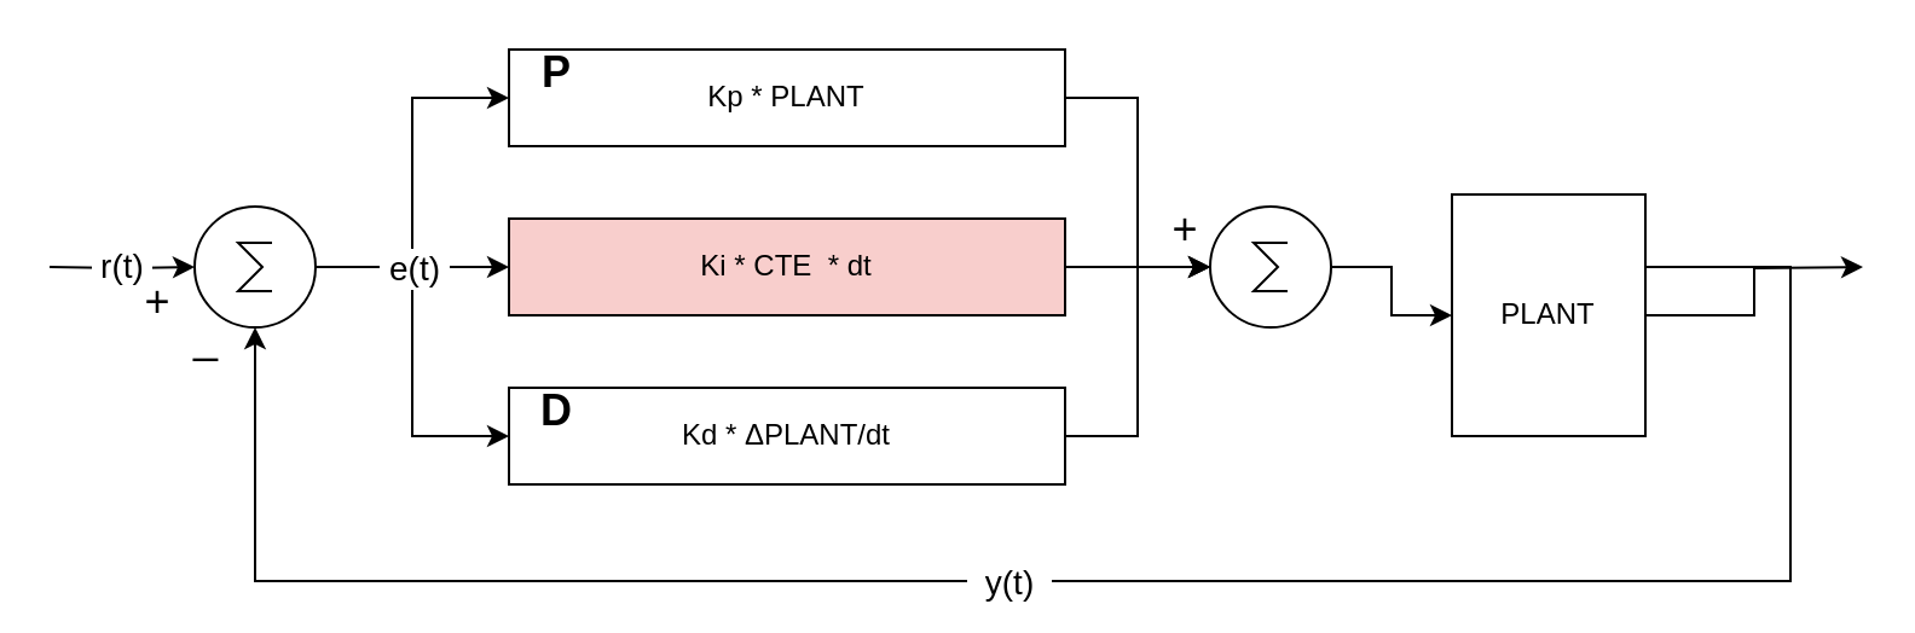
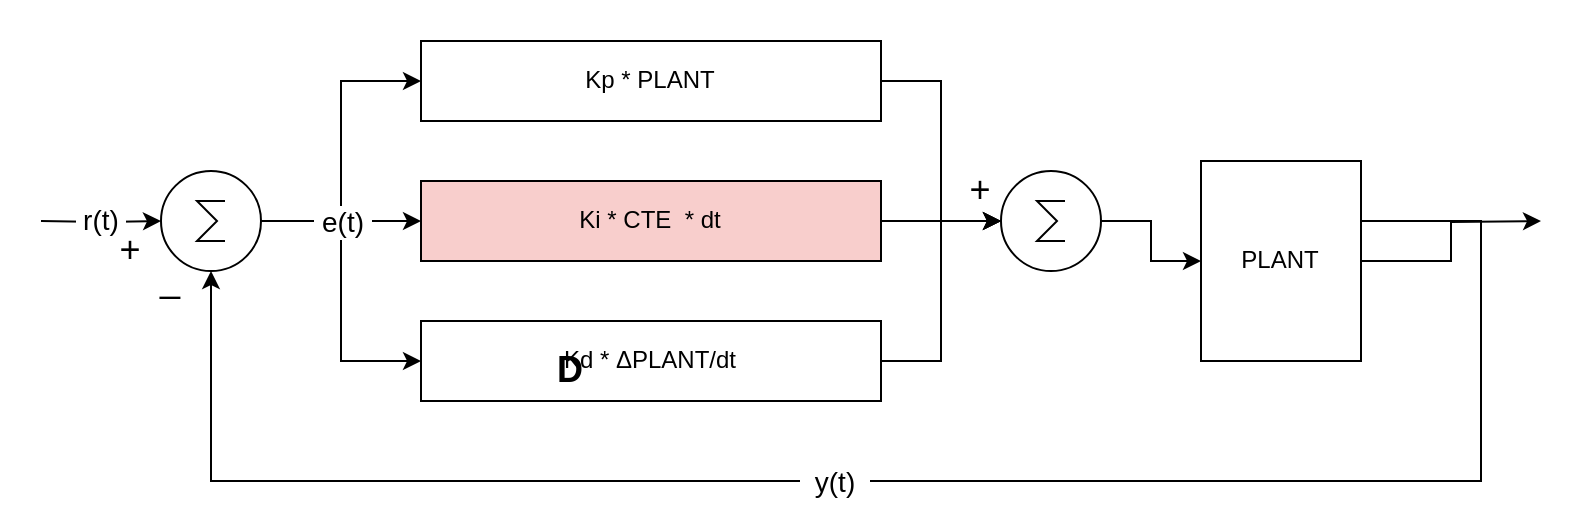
  <mxCell id="0" />
  <mxCell id="1" parent="0" />
  <mxCell id="2" style="edgeStyle=orthogonalEdgeStyle;rounded=0;orthogonalLoop=1;jettySize=auto;html=1;exitX=1;exitY=0.5;exitDx=0;exitDy=0;entryX=0;entryY=0.5;entryDx=0;entryDy=0;entryPerimeter=0;" edge="1" parent="1" source="3" target="11"><mxGeometry relative="1" as="geometry" /></mxCell>
  <mxCell id="3" value="Kp * PLANT" style="rounded=0;whiteSpace=wrap;html=1;" vertex="1" parent="1"><mxGeometry x="210" y="20" width="230" height="40" as="geometry" /></mxCell>
  <mxCell id="4" style="edgeStyle=orthogonalEdgeStyle;rounded=0;orthogonalLoop=1;jettySize=auto;html=1;exitX=1;exitY=0.5;exitDx=0;exitDy=0;entryX=0;entryY=0.5;entryDx=0;entryDy=0;entryPerimeter=0;" edge="1" parent="1" source="5" target="11"><mxGeometry relative="1" as="geometry" /></mxCell>
  <mxCell id="5" value="Ki * CTE&amp;nbsp; * dt" style="rounded=0;whiteSpace=wrap;html=1;fillColor=#f8cecc;" vertex="1" parent="1"><mxGeometry x="210" y="90" width="230" height="40" as="geometry" /></mxCell>
  <mxCell id="6" style="edgeStyle=orthogonalEdgeStyle;rounded=0;orthogonalLoop=1;jettySize=auto;html=1;exitX=1;exitY=0.5;exitDx=0;exitDy=0;" edge="1" parent="1" source="7"><mxGeometry relative="1" as="geometry"><mxPoint x="500" y="110" as="targetPoint" /><Array as="points"><mxPoint x="470" y="180" /><mxPoint x="470" y="110" /></Array></mxGeometry></mxCell>
  <mxCell id="7" value="Kd *&amp;nbsp;&lt;span&gt;Δ&lt;/span&gt;PLANT/dt" style="rounded=0;whiteSpace=wrap;html=1;" vertex="1" parent="1"><mxGeometry x="210" y="160" width="230" height="40" as="geometry" /></mxCell>
- <mxCell id="8" value="&lt;font style=&quot;font-size: 18px&quot;&gt;&lt;b&gt;P&lt;/b&gt;&lt;/font&gt;" style="text;html=1;strokeColor=none;fillColor=none;align=center;verticalAlign=middle;whiteSpace=wrap;rounded=0;" vertex="1" parent="1"><mxGeometry x="210" y="20" width="40" height="20" as="geometry" /></mxCell>
- <mxCell id="9" value="&lt;font style=&quot;font-size: 18px&quot;&gt;&lt;b&gt;D&lt;/b&gt;&lt;/font&gt;" style="text;html=1;strokeColor=none;fillColor=none;align=center;verticalAlign=middle;whiteSpace=wrap;rounded=0;" vertex="1" parent="1"><mxGeometry x="210" y="160" width="40" height="20" as="geometry" /></mxCell>
+ <mxCell id="9" value="&lt;font style=&quot;font-size: 18px&quot;&gt;&lt;b&gt;D&lt;/b&gt;&lt;/font&gt;" style="text;html=1;strokeColor=none;fillColor=none;align=center;verticalAlign=middle;whiteSpace=wrap;rounded=0;" vertex="1" parent="1"><mxGeometry x="265" y="175" width="40" height="20" as="geometry" /></mxCell>
  <mxCell id="10" style="edgeStyle=orthogonalEdgeStyle;rounded=0;orthogonalLoop=1;jettySize=auto;html=1;exitX=1;exitY=0.5;exitDx=0;exitDy=0;exitPerimeter=0;entryX=0;entryY=0.5;entryDx=0;entryDy=0;" edge="1" parent="1" source="11" target="15"><mxGeometry relative="1" as="geometry" /></mxCell>
  <mxCell id="11" value="" style="verticalLabelPosition=bottom;shadow=0;dashed=0;align=center;fillColor=#ffffff;html=1;verticalAlign=top;strokeWidth=1;shape=mxgraph.electrical.abstract.sum;" vertex="1" parent="1"><mxGeometry x="500" y="85" width="50" height="50" as="geometry" /></mxCell>
  <mxCell id="12" style="edgeStyle=orthogonalEdgeStyle;rounded=0;orthogonalLoop=1;jettySize=auto;html=1;exitX=1;exitY=0.5;exitDx=0;exitDy=0;entryX=0.5;entryY=1;entryDx=0;entryDy=0;entryPerimeter=0;" edge="1" parent="1" source="15" target="21"><mxGeometry relative="1" as="geometry"><Array as="points"><mxPoint x="740" y="110" /><mxPoint x="740" y="240" /><mxPoint x="105" y="240" /></Array></mxGeometry></mxCell>
  <mxCell id="13" value="&lt;font style=&quot;font-size: 14px&quot;&gt;&amp;nbsp; y(t)&amp;nbsp;&amp;nbsp;&lt;/font&gt;" style="text;html=1;resizable=0;points=[];align=center;verticalAlign=middle;labelBackgroundColor=#ffffff;" vertex="1" connectable="0" parent="12"><mxGeometry x="0.118" y="3" relative="1" as="geometry"><mxPoint x="-3" y="-3" as="offset" /></mxGeometry></mxCell>
  <mxCell id="14" style="edgeStyle=orthogonalEdgeStyle;rounded=0;orthogonalLoop=1;jettySize=auto;html=1;exitX=1;exitY=0.5;exitDx=0;exitDy=0;" edge="1" parent="1" source="15"><mxGeometry relative="1" as="geometry"><mxPoint x="770" y="110" as="targetPoint" /></mxGeometry></mxCell>
  <mxCell id="15" value="PLANT" style="rounded=0;whiteSpace=wrap;html=1;" vertex="1" parent="1"><mxGeometry x="600" y="80" width="80" height="100" as="geometry" /></mxCell>
  <mxCell id="16" style="edgeStyle=orthogonalEdgeStyle;rounded=0;orthogonalLoop=1;jettySize=auto;html=1;exitX=1;exitY=0.5;exitDx=0;exitDy=0;exitPerimeter=0;entryX=0;entryY=0.5;entryDx=0;entryDy=0;" edge="1" parent="1" source="21" target="5"><mxGeometry relative="1" as="geometry" /></mxCell>
  <mxCell id="17" style="edgeStyle=orthogonalEdgeStyle;rounded=0;orthogonalLoop=1;jettySize=auto;html=1;exitX=1;exitY=0.5;exitDx=0;exitDy=0;exitPerimeter=0;entryX=0;entryY=0.5;entryDx=0;entryDy=0;" edge="1" parent="1" source="21" target="3"><mxGeometry relative="1" as="geometry" /></mxCell>
  <mxCell id="18" style="edgeStyle=orthogonalEdgeStyle;rounded=0;orthogonalLoop=1;jettySize=auto;html=1;exitX=1;exitY=0.5;exitDx=0;exitDy=0;exitPerimeter=0;entryX=0;entryY=0.5;entryDx=0;entryDy=0;" edge="1" parent="1" source="21" target="7"><mxGeometry relative="1" as="geometry" /></mxCell>
  <mxCell id="19" value="&lt;font style=&quot;font-size: 14px&quot;&gt;&amp;nbsp;e(t)&amp;nbsp;&lt;/font&gt;" style="text;html=1;resizable=0;points=[];align=center;verticalAlign=middle;labelBackgroundColor=#ffffff;" vertex="1" connectable="0" parent="18"><mxGeometry x="-0.659" y="-1" relative="1" as="geometry"><mxPoint x="14" y="-1" as="offset" /></mxGeometry></mxCell>
  <mxCell id="20" value="&lt;font style=&quot;font-size: 14px&quot;&gt;&amp;nbsp;r(t)&amp;nbsp;&lt;/font&gt;" style="edgeStyle=orthogonalEdgeStyle;rounded=0;orthogonalLoop=1;jettySize=auto;html=1;exitX=0;exitY=0.5;exitDx=0;exitDy=0;exitPerimeter=0;entryX=0;entryY=0.5;entryDx=0;entryDy=0;entryPerimeter=0;" edge="1" parent="1" target="21"><mxGeometry relative="1" as="geometry"><mxPoint x="20" y="110" as="sourcePoint" /></mxGeometry></mxCell>
  <mxCell id="21" value="" style="verticalLabelPosition=bottom;shadow=0;dashed=0;align=center;fillColor=#ffffff;html=1;verticalAlign=top;strokeWidth=1;shape=mxgraph.electrical.abstract.sum;" vertex="1" parent="1"><mxGeometry x="80" y="85" width="50" height="50" as="geometry" /></mxCell>
  <mxCell id="22" value="&lt;span style=&quot;font-size: 18px&quot;&gt;_&lt;/span&gt;" style="text;html=1;strokeColor=none;fillColor=none;align=center;verticalAlign=middle;whiteSpace=wrap;rounded=0;" vertex="1" parent="1"><mxGeometry x="65" y="130" width="40" height="20" as="geometry" /></mxCell>
  <mxCell id="23" value="&lt;span style=&quot;font-size: 18px&quot;&gt;+&lt;/span&gt;" style="text;html=1;strokeColor=none;fillColor=none;align=center;verticalAlign=middle;whiteSpace=wrap;rounded=0;" vertex="1" parent="1"><mxGeometry x="45" y="115" width="40" height="20" as="geometry" /></mxCell>
  <mxCell id="24" value="&lt;span style=&quot;font-size: 18px&quot;&gt;+&lt;/span&gt;" style="text;html=1;strokeColor=none;fillColor=none;align=center;verticalAlign=middle;whiteSpace=wrap;rounded=0;" vertex="1" parent="1"><mxGeometry x="470" y="85" width="40" height="20" as="geometry" /></mxCell>
